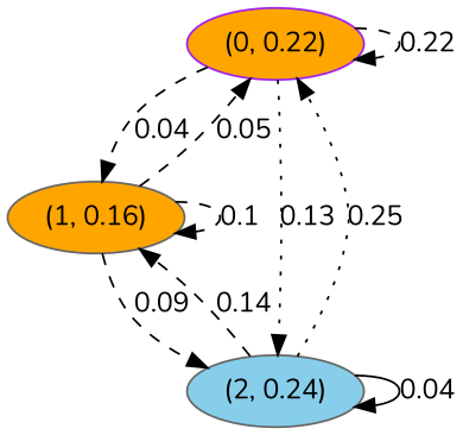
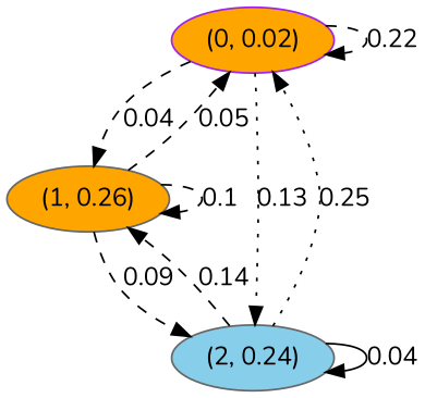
  digraph {
    fontname=Nunito
    node [color=gray40 fillcolor=orange fontname=Nunito style=filled]
    edge [fontname=Nunito style=dashed]
-   n1 [color=purple label="(0, 0.22)"]
-   n2 [label="(1, 0.16)"]
+   n1 [color=purple label="(0, 0.02)"]
+   n2 [label="(1, 0.26)"]
    n3 [fillcolor=skyblue label="(2, 0.24)"]
    n1 -> n1 [label=0.22]
    n1 -> n2 [label=0.04]
    n1 -> n3 [label=0.13 style=dotted]
    n2 -> n1 [label=0.05]
    n2 -> n2 [label=0.1]
    n2 -> n3 [label=0.09]
    n3 -> n1 [label=0.25 style=dotted]
    n3 -> n2 [label=0.14]
    n3 -> n3 [label=0.04 style=solid]
  }
